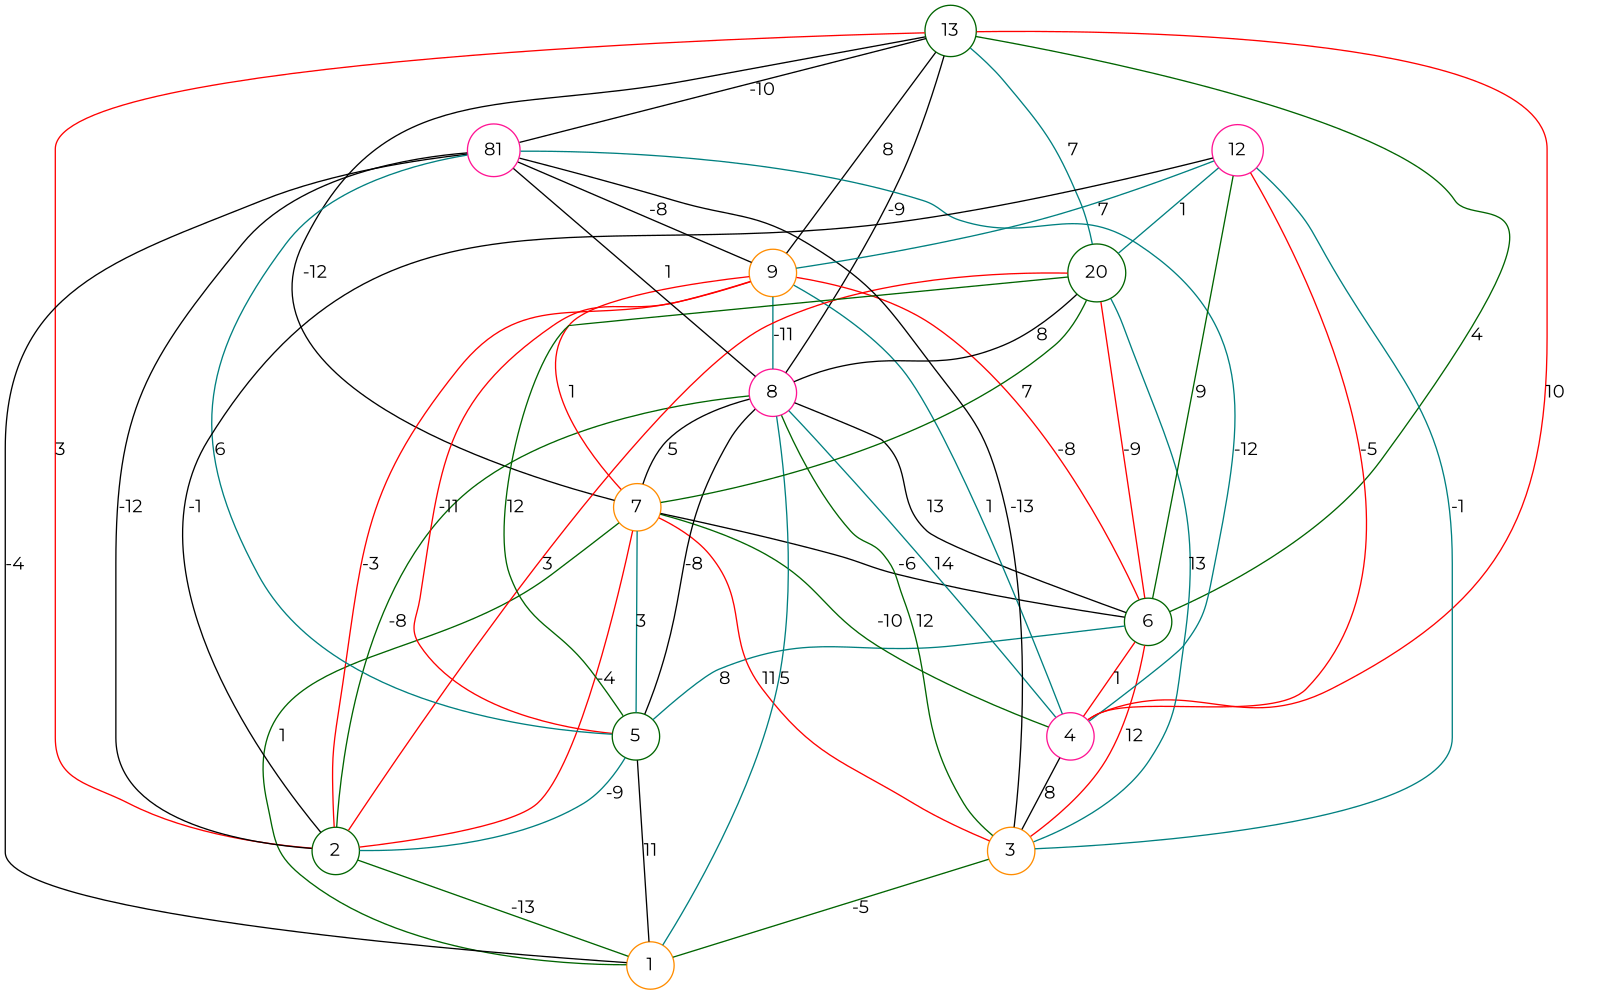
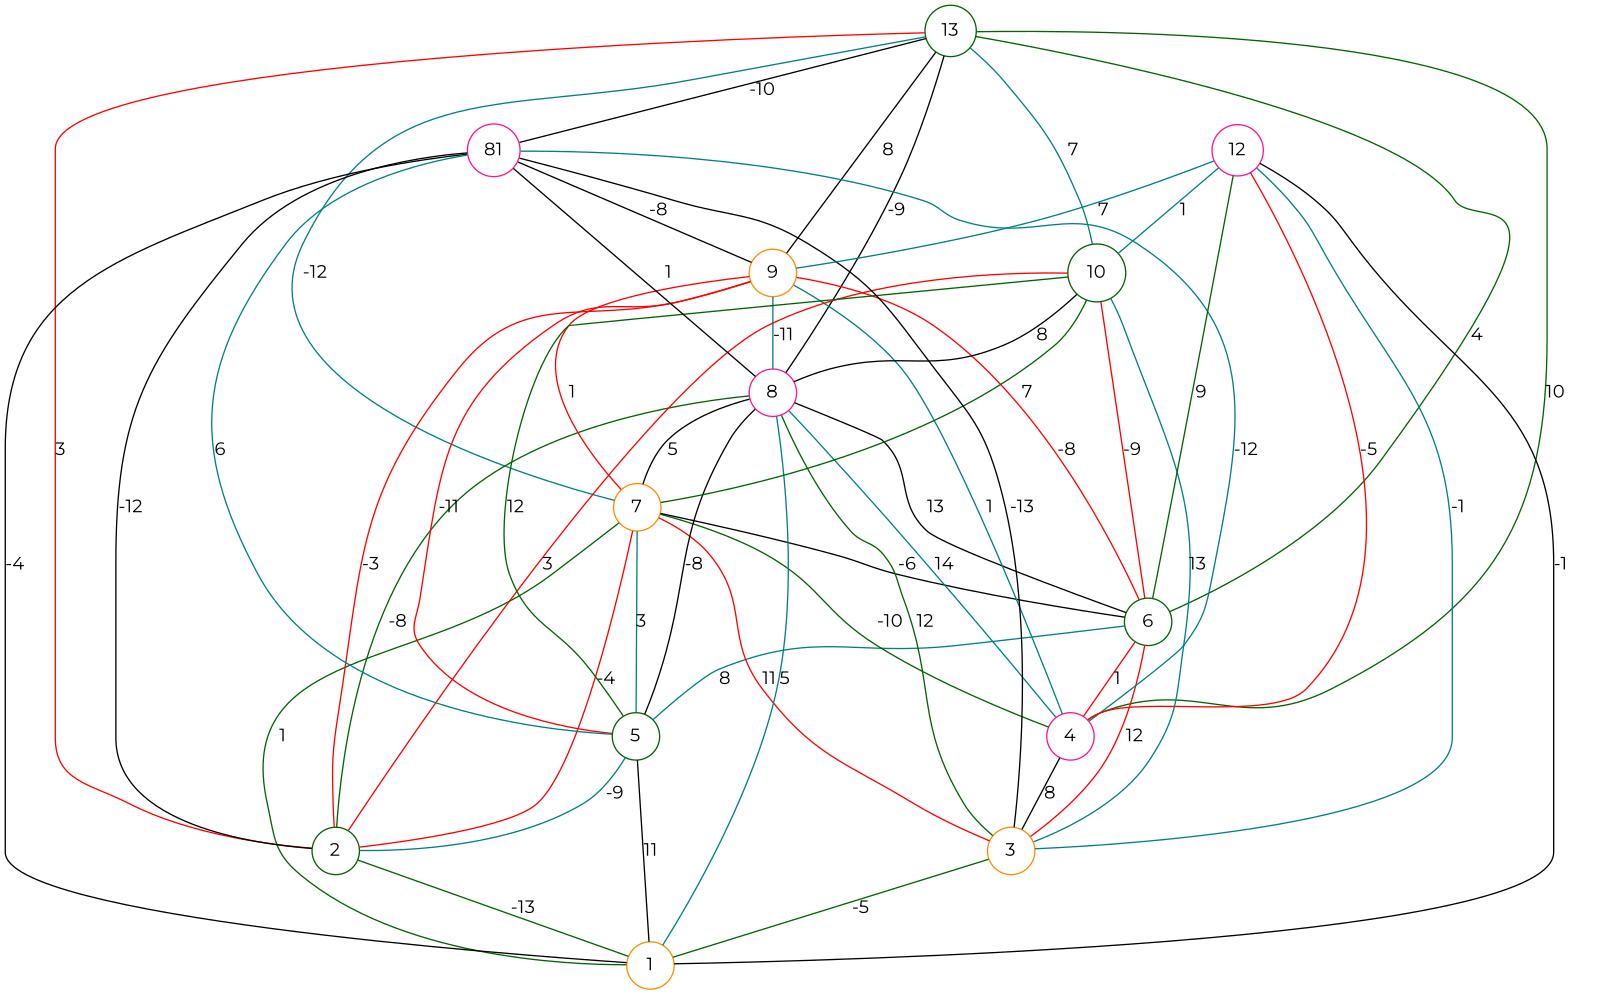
  graph {
    fontname=Montserrat
    node [color=darkgreen fontname=Montserrat shape=circle]
    edge [color=black fontname=Montserrat]
    13
    2
    4 [color=deeppink]
    6
    7 [color=darkorange]
    8 [color=deeppink]
    9 [color=darkorange]
-   10 [label=20]
+   10
    n9 [color=deeppink label=81]
    1 [color=darkorange]
    3 [color=darkorange]
    5
    12 [color=deeppink]
    13 -- 2 [color=red label=3]
-   13 -- 4 [color=red label=10]
+   13 -- 4 [color=darkgreen label=10]
    13 -- 6 [color=darkgreen label=4]
-   13 -- 7 [label=-12]
+   13 -- 7 [color=teal label=-12]
    13 -- 8 [label=-9]
    13 -- 9 [label=8]
    13 -- 10 [color=teal label=7]
    13 -- n9 [label=-10]
    2 -- 1 [color=darkgreen label=-13]
    4 -- 3 [label=8]
    6 -- 4 [color=red label=1]
    6 -- 3 [color=red label=12]
    6 -- 5 [color=teal label=8]
    7 -- 2 [color=red label=-4]
    7 -- 4 [color=darkgreen label=-10]
    7 -- 6 [label=-6]
    7 -- 1 [color=darkgreen label=1]
    7 -- 3 [color=red label=11]
    7 -- 5 [color=teal label=3]
    8 -- 2 [color=darkgreen label=-8]
    8 -- 4 [color=teal label=14]
    8 -- 6 [label=13]
    8 -- 7 [label=5]
    8 -- 1 [color=teal label=5]
    8 -- 3 [color=darkgreen label=12]
    8 -- 5 [label=-8]
    9 -- 2 [color=red label=-3]
    9 -- 4 [color=teal label=1]
    9 -- 6 [color=red label=-8]
    9 -- 7 [color=red label=1]
    9 -- 8 [color=teal label=-11]
    9 -- 5 [color=red label=-11]
    10 -- 2 [color=red label=3]
    10 -- 6 [color=red label=-9]
    10 -- 7 [color=darkgreen label=7]
    10 -- 8 [label=8]
    10 -- 3 [color=teal label=13]
    10 -- 5 [color=darkgreen label=12]
    n9 -- 2 [label=-12]
    n9 -- 4 [color=teal label=-12]
    n9 -- 8 [label=1]
    n9 -- 9 [label=-8]
    n9 -- 1 [label=-4]
    n9 -- 3 [label=-13]
    n9 -- 5 [color=teal label=6]
    3 -- 1 [color=darkgreen label=-5]
    5 -- 2 [color=teal label=-9]
    5 -- 1 [label=11]
    12 -- 4 [color=red label=-5]
    12 -- 6 [color=darkgreen label=9]
    12 -- 9 [color=teal label=7]
    12 -- 10 [color=teal label=1]
-   12 -- 2 [label=-1]
+   12 -- 1 [label=-1]
    12 -- 3 [color=teal label=-1]
  }
